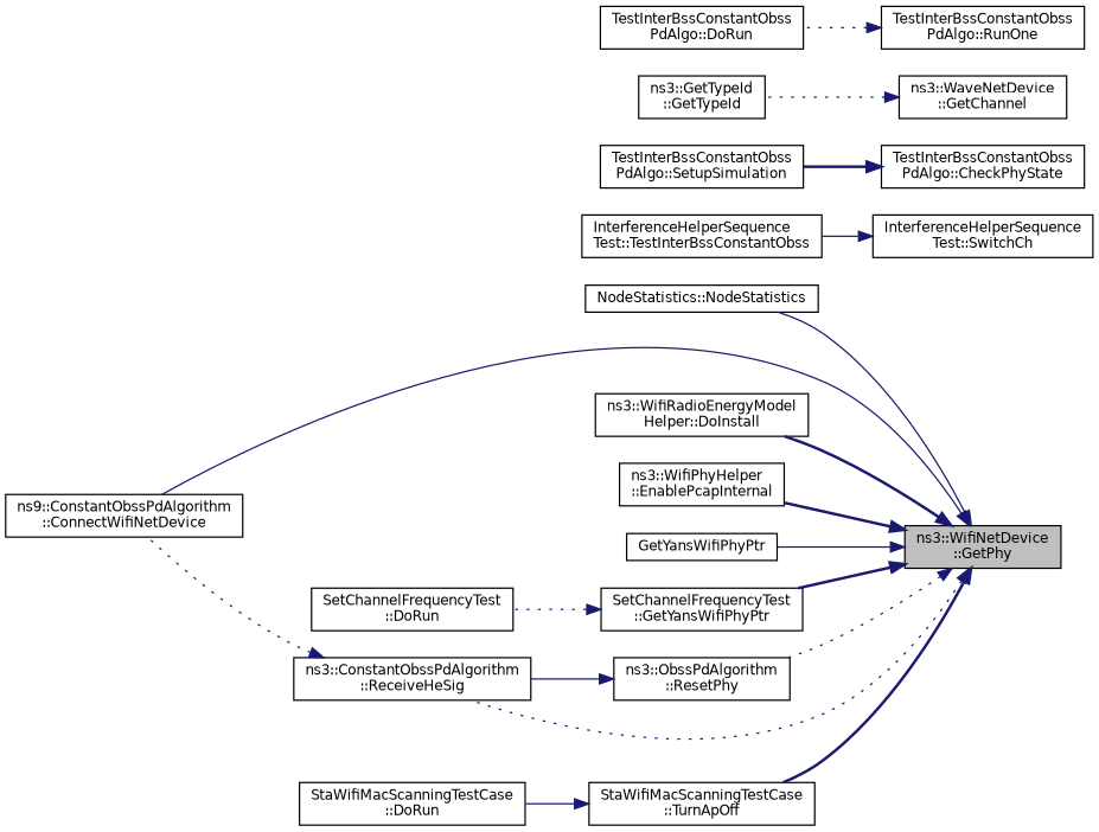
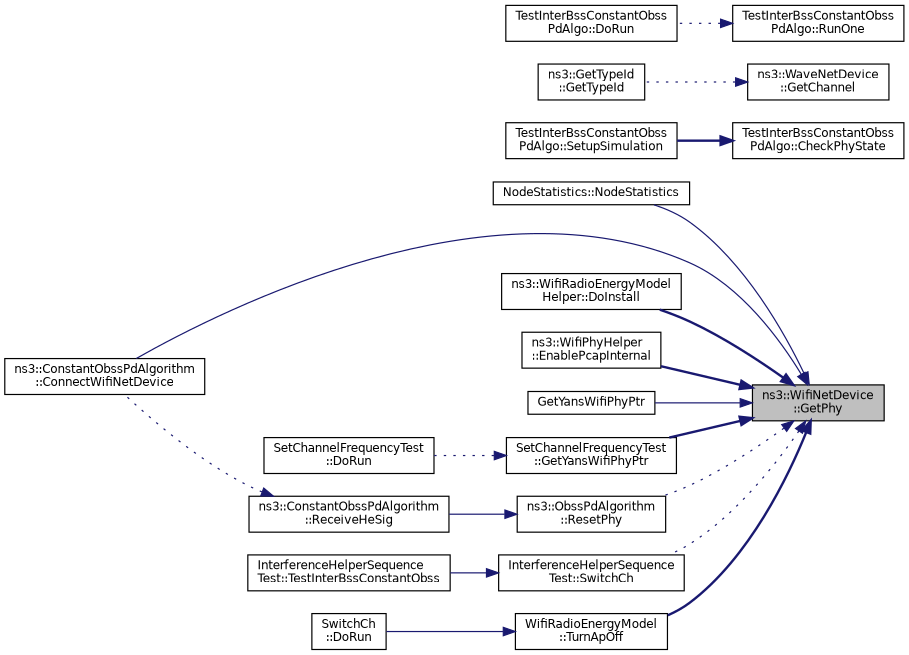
  digraph {
    rankdir=RL
    node [color=black fillcolor=white fontname=Helvetica fontsize=10 shape=record style=filled]
    edge [color=midnightblue dir=back fontname=Helvetica fontsize=10 labelfontname=Helvetica labelfontsize=10 style=solid]
    n1 [fillcolor=grey75 fontcolor=black height=0.2 label="ns3::WifiNetDevice\l::GetPhy" width=0.4]
    n2 [height=0.2 label="NodeStatistics::NodeStatistics" width=0.4]
-   n3 [height=0.2 label="ns9::ConstantObssPdAlgorithm\l::ConnectWifiNetDevice" width=0.4]
+   n3 [height=0.2 label="ns3::ConstantObssPdAlgorithm\l::ConnectWifiNetDevice" width=0.4]
    n4 [height=0.2 label="ns3::WifiRadioEnergyModel\lHelper::DoInstall" width=0.4]
    n5 [height=0.2 label="ns3::WifiPhyHelper\l::EnablePcapInternal" width=0.4]
    n6 [height=0.2 label=GetYansWifiPhyPtr width=0.4]
    n7 [height=0.2 label="SetChannelFrequencyTest\l::GetYansWifiPhyPtr" width=0.4]
    n8 [height=0.2 label="ns3::ObssPdAlgorithm\l::ResetPhy" width=0.4]
    n9 [height=0.2 label="InterferenceHelperSequence\lTest::SwitchCh" width=0.4]
-   n10 [height=0.2 label="StaWifiMacScanningTestCase\l::TurnApOff" width=0.4]
+   n10 [height=0.2 label="WifiRadioEnergyModel\l::TurnApOff" width=0.4]
    n11 [height=0.2 label="TestInterBssConstantObss\lPdAlgo::CheckPhyState" width=0.4]
    n12 [height=0.2 label="TestInterBssConstantObss\lPdAlgo::SetupSimulation" width=0.4]
    n13 [height=0.2 label="ns3::WaveNetDevice\l::GetChannel" width=0.4]
    n14 [height=0.2 label="ns3::GetTypeId\l::GetTypeId" width=0.4]
    n15 [height=0.2 label="SetChannelFrequencyTest\l::DoRun" width=0.4]
    n16 [height=0.2 label="ns3::ConstantObssPdAlgorithm\l::ReceiveHeSig" width=0.4]
    n17 [height=0.2 label="InterferenceHelperSequence\lTest::TestInterBssConstantObss" width=0.4]
-   n18 [height=0.2 label="StaWifiMacScanningTestCase\l::DoRun" width=0.4]
+   n18 [height=0.2 label="SwitchCh\l::DoRun" width=0.4]
    n19 [height=0.2 label="TestInterBssConstantObss\lPdAlgo::RunOne" width=0.4]
    n20 [height=0.2 label="TestInterBssConstantObss\lPdAlgo::DoRun" width=0.4]
    n1 -> n2
    n1 -> n3
    n1 -> n4 [style=bold]
    n1 -> n5 [style=bold]
    n1 -> n6
    n1 -> n7 [style=bold]
    n1 -> n8 [style=dotted]
-   n1 -> n16 [style=dotted]
+   n1 -> n9 [style=dotted]
    n1 -> n10 [style=bold]
    n7 -> n15 [style=dotted]
    n8 -> n16
    n9 -> n17
    n10 -> n18
    n11 -> n12 [style=bold]
    n13 -> n14 [style=dotted]
    n16 -> n3 [style=dotted]
    n19 -> n20 [style=dotted]
  }
